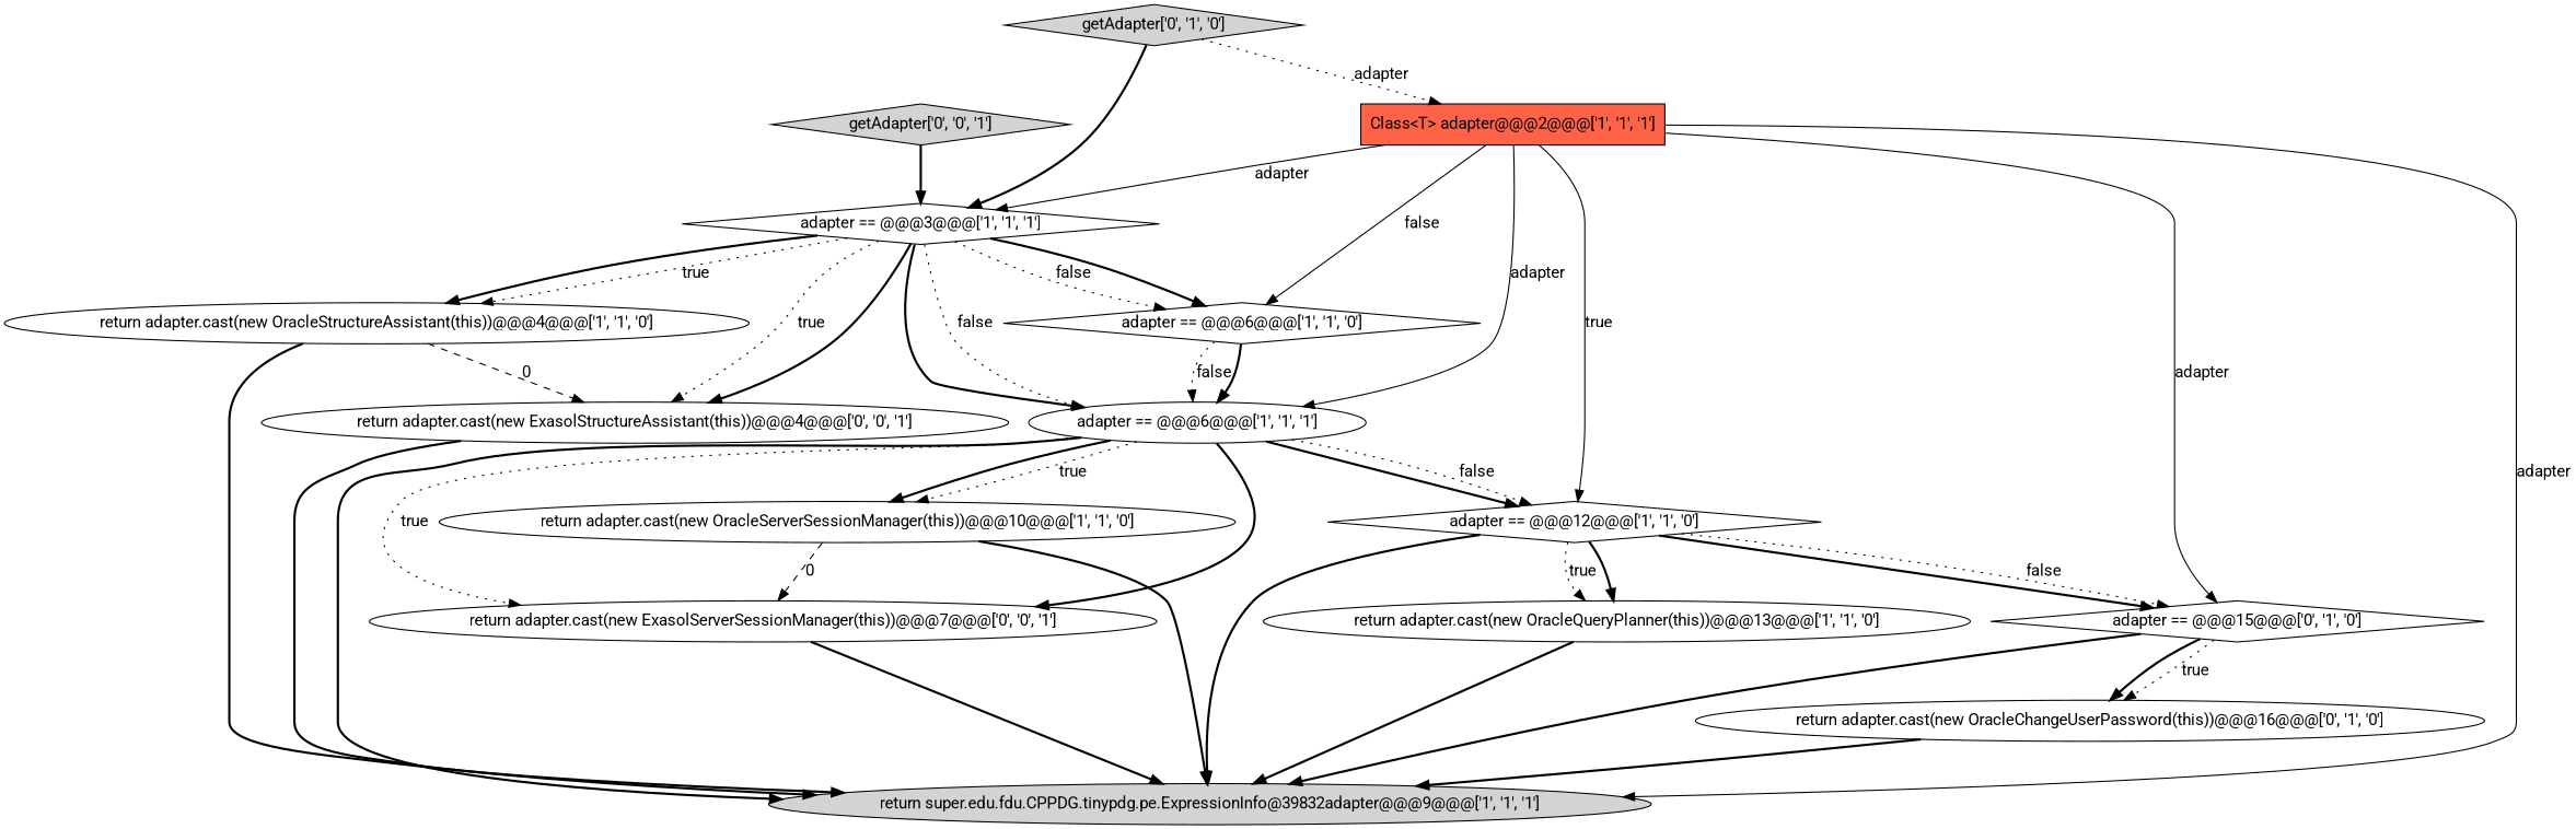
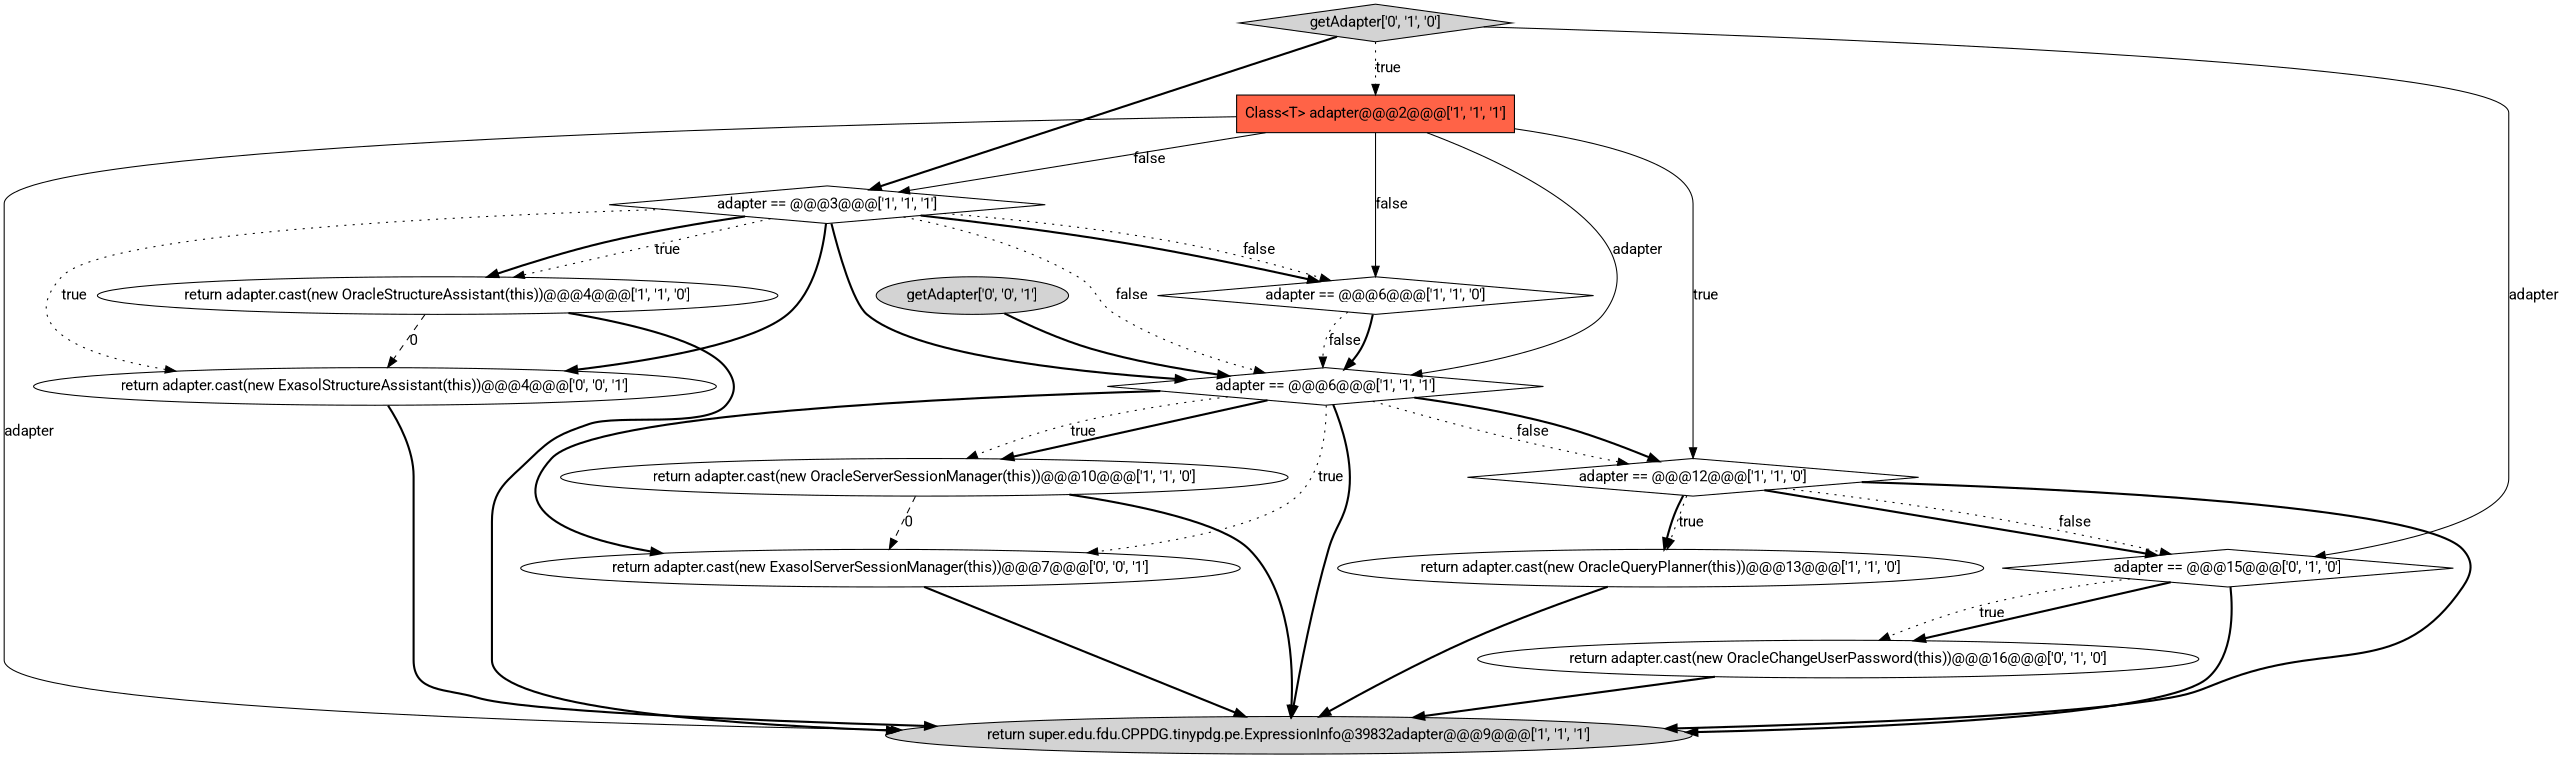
  digraph {
    fontname=Roboto
    node [fillcolor=white fontname=Roboto shape=diamond style=filled]
    edge [fontname=Roboto style=bold]
    n1 [fillcolor=lightgray label="getAdapter['0', '1', '0']"]
    n2 [fillcolor=tomato label="Class<T> adapter@@@2@@@['1', '1', '1']" shape=box]
    n3 [label="adapter == @@@3@@@['1', '1', '1']"]
    n4 [label="adapter == @@@12@@@['1', '1', '0']"]
    n5 [label="adapter == @@@6@@@['1', '1', '0']"]
-   n6 [label="adapter == @@@6@@@['1', '1', '1']" shape=ellipse]
+   n6 [label="adapter == @@@6@@@['1', '1', '1']"]
    n7 [label="adapter == @@@15@@@['0', '1', '0']"]
    n8 [fillcolor=lightgray label="return super.edu.fdu.CPPDG.tinypdg.pe.ExpressionInfo@39832adapter@@@9@@@['1', '1', '1']" shape=ellipse]
    n9 [label="return adapter.cast(new ExasolStructureAssistant(this))@@@4@@@['0', '0', '1']" shape=ellipse]
    n10 [label="return adapter.cast(new OracleStructureAssistant(this))@@@4@@@['1', '1', '0']" shape=ellipse]
    n11 [label="return adapter.cast(new OracleQueryPlanner(this))@@@13@@@['1', '1', '0']" shape=ellipse]
    n12 [label="return adapter.cast(new ExasolServerSessionManager(this))@@@7@@@['0', '0', '1']" shape=ellipse]
    n13 [label="return adapter.cast(new OracleServerSessionManager(this))@@@10@@@['1', '1', '0']" shape=ellipse]
    n14 [label="return adapter.cast(new OracleChangeUserPassword(this))@@@16@@@['0', '1', '0']" shape=ellipse]
-   n15 [fillcolor=lightgray label="getAdapter['0', '0', '1']"]
-   n1 -> n2 [label=adapter style=dotted]
+   n15 [fillcolor=lightgray label="getAdapter['0', '0', '1']" shape=ellipse]
+   n1 -> n2 [label=true style=dotted]
    n1 -> n3
-   n2 -> n3 [label=adapter style=solid]
+   n2 -> n3 [label=false style=solid]
    n2 -> n4 [label=true style=solid]
    n2 -> n5 [label=false style=solid]
    n2 -> n6 [label=adapter style=solid]
-   n2 -> n7 [label=adapter style=solid]
+   n1 -> n7 [label=adapter style=solid]
    n2 -> n8 [label=adapter style=solid]
    n3 -> n5
    n3 -> n5 [label=false style=dotted]
    n3 -> n6
    n3 -> n6 [label=false style=dotted]
    n3 -> n9 [label=true style=dotted]
    n3 -> n9
    n3 -> n10 [label=true style=dotted]
    n3 -> n10
    n4 -> n7
    n4 -> n7 [label=false style=dotted]
    n4 -> n8
    n4 -> n11
    n4 -> n11 [label=true style=dotted]
    n5 -> n6 [label=false style=dotted]
    n5 -> n6
    n6 -> n4
    n6 -> n4 [label=false style=dotted]
    n6 -> n8
    n6 -> n12
    n6 -> n12 [label=true style=dotted]
    n6 -> n13
    n6 -> n13 [label=true style=dotted]
    n7 -> n8
    n7 -> n14
    n7 -> n14 [label=true style=dotted]
    n9 -> n8
    n10 -> n8
    n10 -> n9 [label=0 style=dashed]
    n11 -> n8
    n12 -> n8
    n13 -> n8
    n13 -> n12 [label=0 style=dashed]
    n14 -> n8
-   n15 -> n3
+   n15 -> n6
  }
